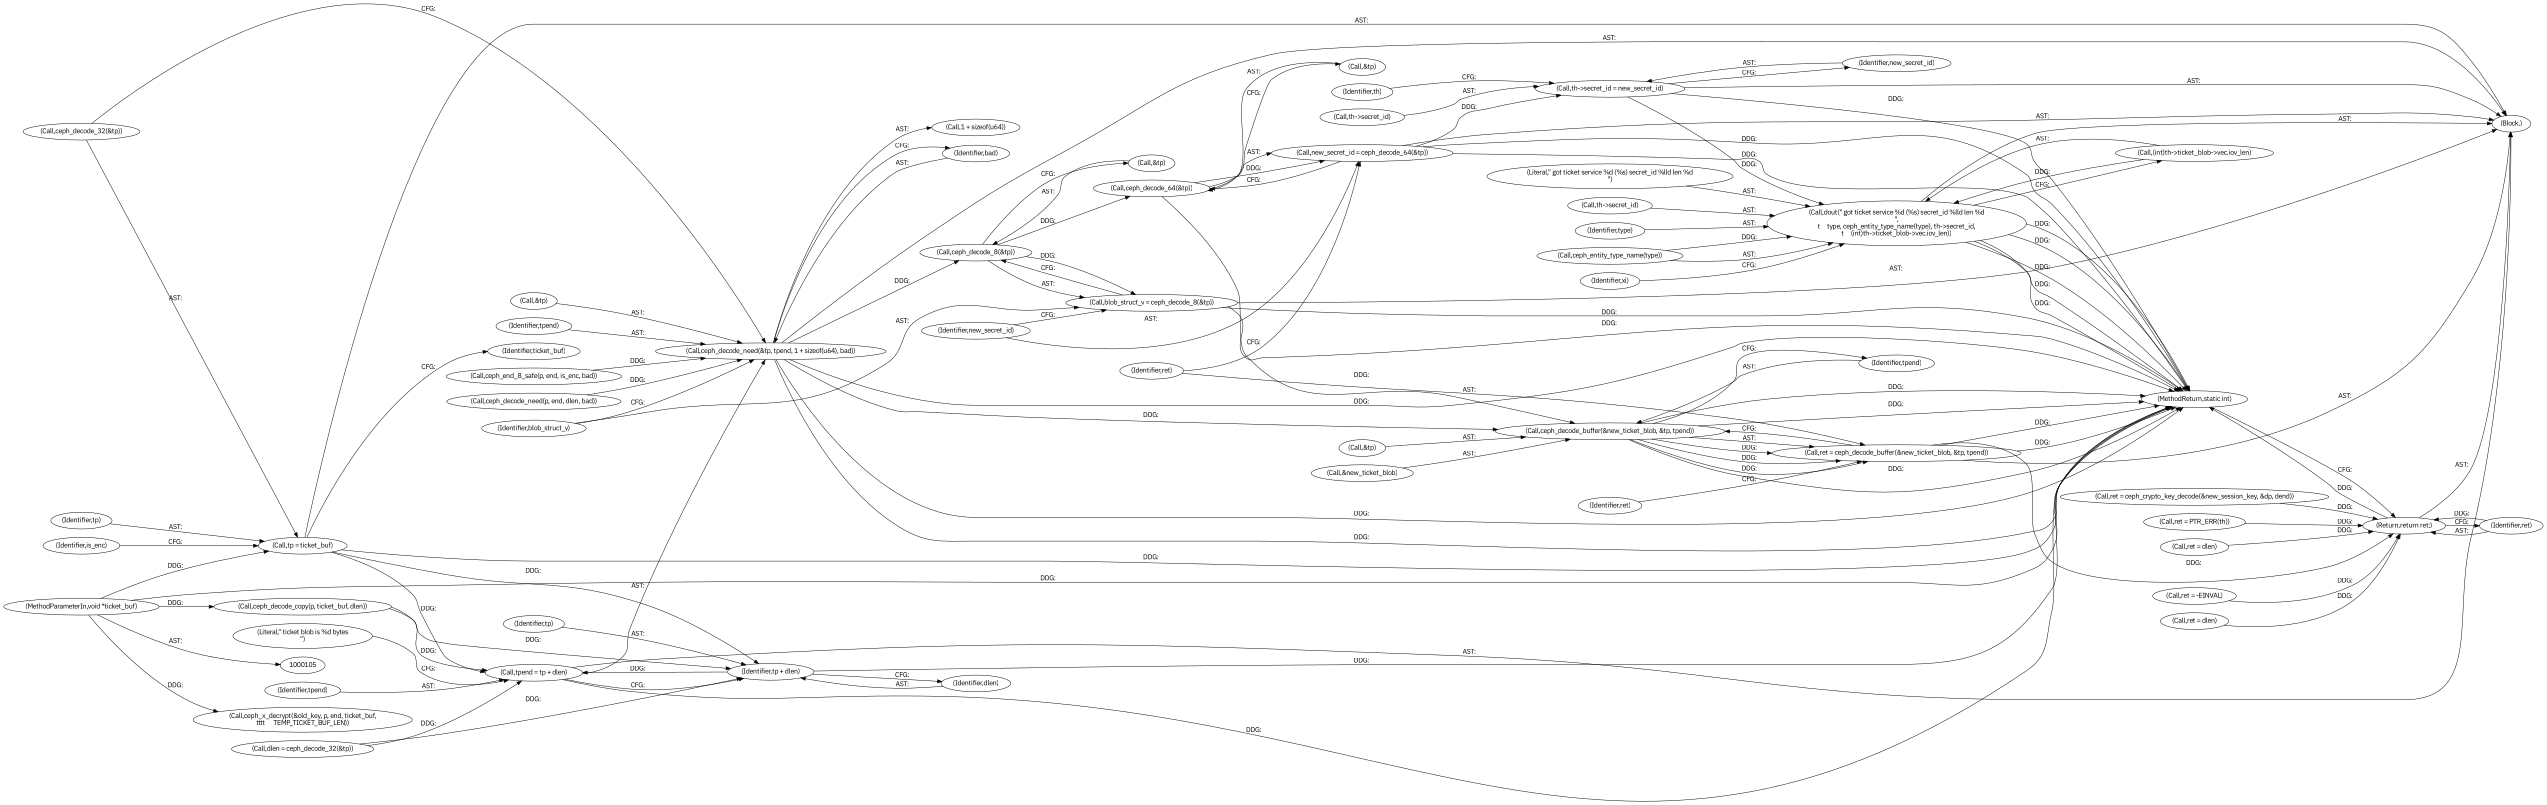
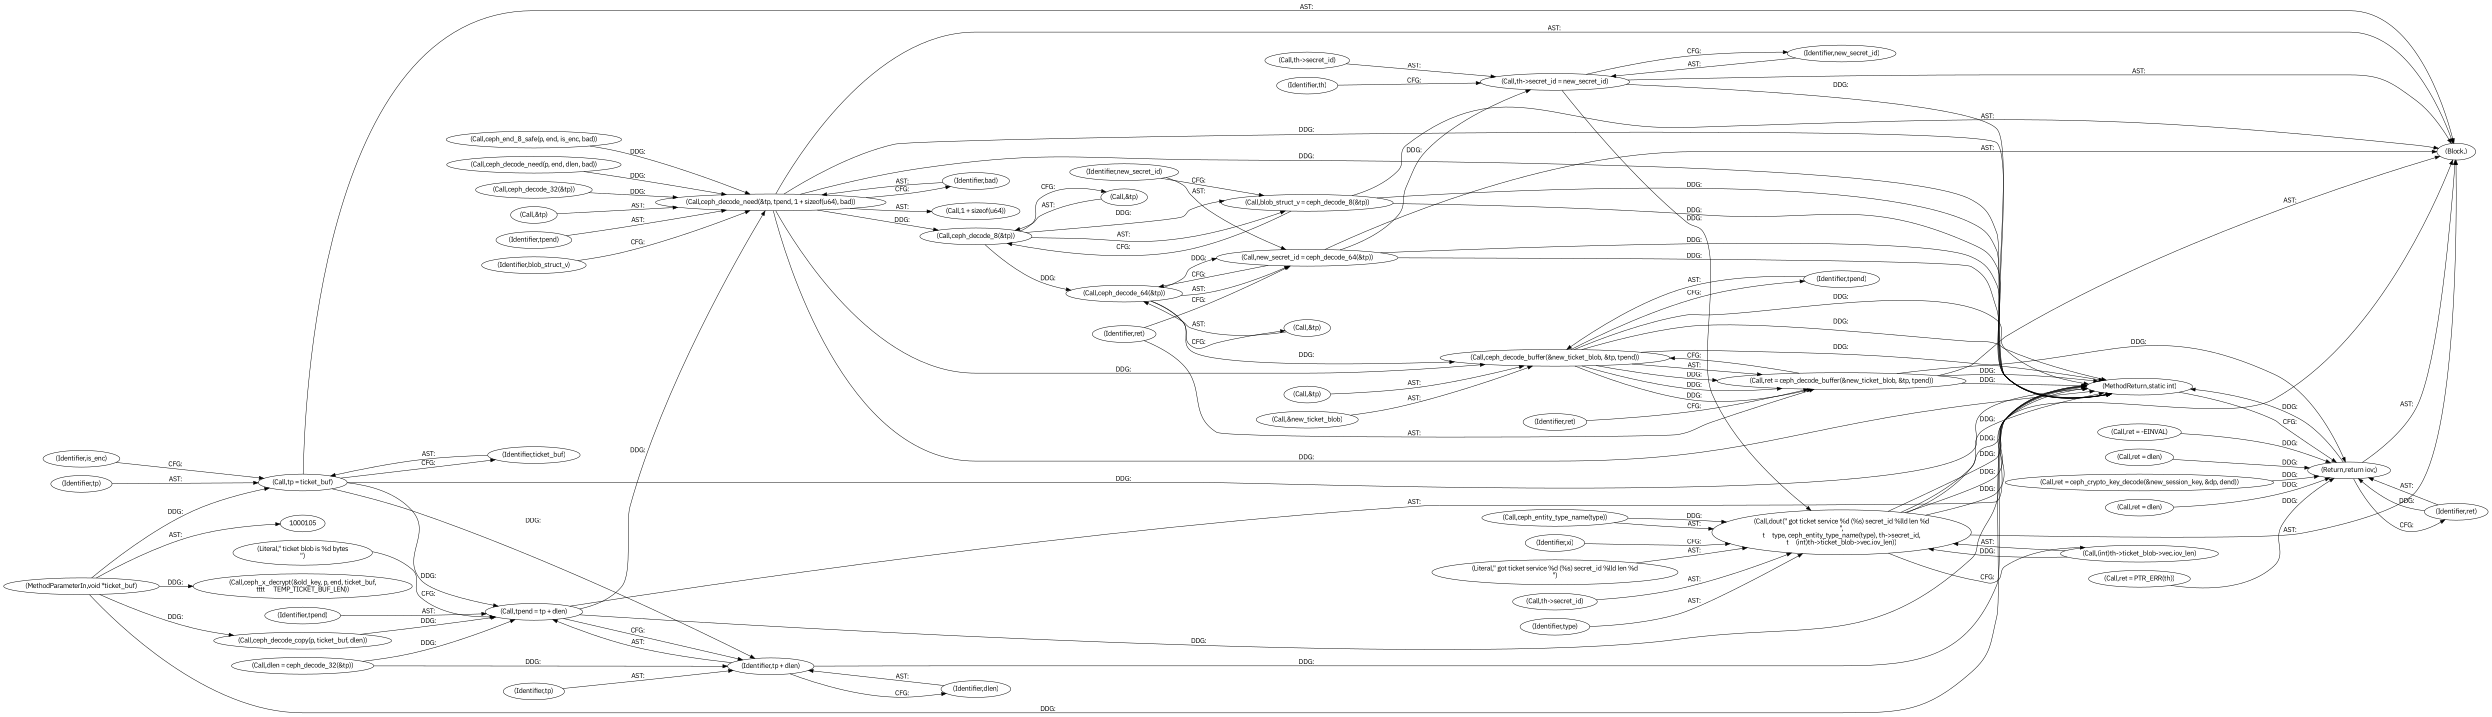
  digraph {
    fontname="IBM Plex Sans"
    rankdir=LR
    node [fontname="IBM Plex Sans"]
    edge [fontname="IBM Plex Sans"]
    n1 [label="(Call,tp = ticket_buf)"]
    n2 [label="(Call,tpend = tp + dlen)"]
    n3 [label="(Identifier,tp + dlen)"]
    n4 [label="(Identifier,ticket_buf)"]
    n5 [label="(MethodReturn,static int)"]
    n6 [label="(Block,)"]
    n7 [label="(Call,ceph_decode_need(&tp, tpend, 1 + sizeof(u64), bad))"]
    n8 [label="(Identifier,dlen)"]
-   n9 [label="(Return,return ret;)"]
+   n9 [label="(Return,return iov;)"]
    n10 [label="(MethodParameterIn,void *ticket_buf)"]
    n11 [label="(Call,ceph_x_decrypt(&old_key, p, end, ticket_buf,\n\t\t\t\t      TEMP_TICKET_BUF_LEN))"]
    n12 [label="(Call,ceph_decode_copy(p, ticket_buf, dlen))"]
    1000105
    n14 [label="(Call,ceph_decode_8(&tp))"]
    n15 [label="(Call,ceph_decode_buffer(&new_ticket_blob, &tp, tpend))"]
    n16 [label="(Identifier,bad)"]
    n17 [label="(Call,1 + sizeof(u64))"]
    n18 [label="(Call,blob_struct_v = ceph_decode_8(&tp))"]
    n19 [label="(Call,ceph_decode_64(&tp))"]
    n20 [label="(Call,&tp)"]
    n21 [label="(Call,ret = ceph_decode_buffer(&new_ticket_blob, &tp, tpend))"]
    n22 [label="(Identifier,tpend)"]
    n23 [label="(Call,new_secret_id = ceph_decode_64(&tp))"]
    n24 [label="(Call,&tp)"]
    n25 [label="(Call,th->secret_id = new_secret_id)"]
    n26 [label="(Call,dout(\" got ticket service %d (%s) secret_id %lld len %d\n\",\n\t     type, ceph_entity_type_name(type), th->secret_id,\n\t     (int)th->ticket_blob->vec.iov_len))"]
    n27 [label="(Identifier,new_secret_id)"]
    n28 [label="(Call,(int)th->ticket_blob->vec.iov_len)"]
    n29 [label="(Identifier,ret)"]
    n30 [label="(Call,ceph_end_8_safe(p, end, is_enc, bad))"]
    n31 [label="(Identifier,new_secret_id)"]
    n32 [label="(Literal,\" ticket blob is %d bytes\n\")"]
    n33 [label="(Identifier,tp)"]
    n34 [label="(Identifier,is_enc)"]
    n35 [label="(Call,dlen = ceph_decode_32(&tp))"]
    n36 [label="(Literal,\" got ticket service %d (%s) secret_id %lld len %d\n\")"]
    n37 [label="(Identifier,ret)"]
    n38 [label="(Call,ret = dlen)"]
    n39 [label="(Call,ret = ceph_crypto_key_decode(&new_session_key, &dp, dend))"]
    n40 [label="(Call,ceph_decode_need(p, end, dlen, bad))"]
    n41 [label="(Identifier,tp)"]
    n42 [label="(Call,th->secret_id)"]
    n43 [label="(Call,ret = dlen)"]
    n44 [label="(Call,ret = PTR_ERR(th))"]
    n45 [label="(Call,ceph_decode_32(&tp))"]
    n46 [label="(Call,th->secret_id)"]
    n47 [label="(Call,&new_ticket_blob)"]
    n48 [label="(Call,&tp)"]
    n49 [label="(Identifier,ret)"]
    n50 [label="(Identifier,type)"]
    n51 [label="(Identifier,tpend)"]
    n52 [label="(Call,ceph_entity_type_name(type))"]
    n53 [label="(Call,&tp)"]
    n54 [label="(Identifier,th)"]
    n55 [label="(Identifier,tpend)"]
    n56 [label="(Call,ret = -EINVAL)"]
    n57 [label="(Identifier,blob_struct_v)"]
    n58 [label="(Identifier,xi)"]
    n1 -> n2 [label="DDG: "]
    n1 -> n3 [label="DDG: "]
    n1 -> n4 [label="CFG: "]
    n1 -> n5 [label="DDG: "]
    n1 -> n6 [label="AST: "]
    n2 -> n3 [label="CFG: "]
    n2 -> n5 [label="DDG: "]
    n2 -> n6 [label="AST: "]
-   n2 -> n7 [label="AST: "]
-   n3 -> n2 [label="DDG: "]
+   n2 -> n7 [label="DDG: "]
+   n3 -> n2 [label="AST: "]
    n3 -> n5 [label="DDG: "]
    n3 -> n8 [label="CFG: "]
-   n45 -> n1 [label="AST: "]
+   n4 -> n1 [label="AST: "]
    n5 -> n9 [label="CFG: "]
    n7 -> n5 [label="DDG: "]
    n7 -> n5 [label="DDG: "]
    n7 -> n5 [label="DDG: "]
    n7 -> n6 [label="AST: "]
    n7 -> n14 [label="DDG: "]
    n7 -> n15 [label="DDG: "]
    n7 -> n16 [label="CFG: "]
    n7 -> n17 [label="AST: "]
    n8 -> n3 [label="AST: "]
    n9 -> n5 [label="DDG: "]
    n9 -> n6 [label="AST: "]
    n9 -> n29 [label="CFG: "]
    n10 -> n1 [label="DDG: "]
    n10 -> n5 [label="DDG: "]
    n10 -> n11 [label="DDG: "]
    n10 -> n12 [label="DDG: "]
    n10 -> 1000105 [label="AST: "]
    n12 -> n2 [label="DDG: "]
-   n12 -> n3 [label="DDG: "]
    n14 -> n18 [label="AST: "]
    n14 -> n18 [label="DDG: "]
    n14 -> n19 [label="DDG: "]
    n14 -> n20 [label="CFG: "]
    n15 -> n5 [label="DDG: "]
    n15 -> n5 [label="DDG: "]
    n15 -> n5 [label="DDG: "]
    n15 -> n21 [label="AST: "]
    n15 -> n21 [label="DDG: "]
    n15 -> n21 [label="DDG: "]
    n15 -> n21 [label="DDG: "]
    n15 -> n22 [label="CFG: "]
    n16 -> n7 [label="AST: "]
    n18 -> n5 [label="DDG: "]
    n18 -> n5 [label="DDG: "]
    n18 -> n6 [label="AST: "]
    n18 -> n14 [label="CFG: "]
    n19 -> n15 [label="DDG: "]
    n19 -> n23 [label="AST: "]
    n19 -> n23 [label="DDG: "]
    n19 -> n24 [label="CFG: "]
    n20 -> n14 [label="AST: "]
    n21 -> n5 [label="DDG: "]
    n21 -> n5 [label="DDG: "]
    n21 -> n6 [label="AST: "]
    n21 -> n9 [label="DDG: "]
    n21 -> n15 [label="CFG: "]
    n22 -> n15 [label="AST: "]
    n23 -> n5 [label="DDG: "]
    n23 -> n5 [label="DDG: "]
    n23 -> n6 [label="AST: "]
    n23 -> n19 [label="CFG: "]
    n23 -> n25 [label="DDG: "]
    n24 -> n19 [label="AST: "]
    n25 -> n5 [label="DDG: "]
    n25 -> n6 [label="AST: "]
    n25 -> n26 [label="DDG: "]
    n25 -> n27 [label="CFG: "]
    n26 -> n5 [label="DDG: "]
    n26 -> n5 [label="DDG: "]
    n26 -> n5 [label="DDG: "]
    n26 -> n5 [label="DDG: "]
    n26 -> n5 [label="DDG: "]
    n26 -> n6 [label="AST: "]
    n26 -> n28 [label="CFG: "]
    n27 -> n25 [label="AST: "]
    n28 -> n26 [label="AST: "]
    n28 -> n26 [label="DDG: "]
    n29 -> n9 [label="AST: "]
    n29 -> n9 [label="DDG: "]
    n30 -> n7 [label="DDG: "]
    n31 -> n18 [label="CFG: "]
    n31 -> n23 [label="AST: "]
    n32 -> n2 [label="CFG: "]
    n33 -> n1 [label="AST: "]
    n34 -> n1 [label="CFG: "]
    n35 -> n2 [label="DDG: "]
    n35 -> n3 [label="DDG: "]
    n36 -> n26 [label="AST: "]
    n37 -> n21 [label="CFG: "]
    n38 -> n9 [label="DDG: "]
    n39 -> n9 [label="DDG: "]
    n40 -> n7 [label="DDG: "]
    n41 -> n3 [label="AST: "]
    n42 -> n25 [label="AST: "]
    n43 -> n9 [label="DDG: "]
    n44 -> n9 [label="DDG: "]
-   n45 -> n7 [label="CFG: "]
+   n45 -> n7 [label="DDG: "]
    n46 -> n26 [label="AST: "]
    n47 -> n15 [label="AST: "]
    n48 -> n15 [label="AST: "]
    n49 -> n21 [label="AST: "]
    n49 -> n23 [label="CFG: "]
    n50 -> n26 [label="AST: "]
    n51 -> n2 [label="AST: "]
    n52 -> n26 [label="AST: "]
    n52 -> n26 [label="DDG: "]
    n53 -> n7 [label="AST: "]
    n54 -> n25 [label="CFG: "]
    n55 -> n7 [label="AST: "]
    n56 -> n9 [label="DDG: "]
    n57 -> n7 [label="CFG: "]
-   n57 -> n18 [label="AST: "]
    n58 -> n26 [label="CFG: "]
  }
